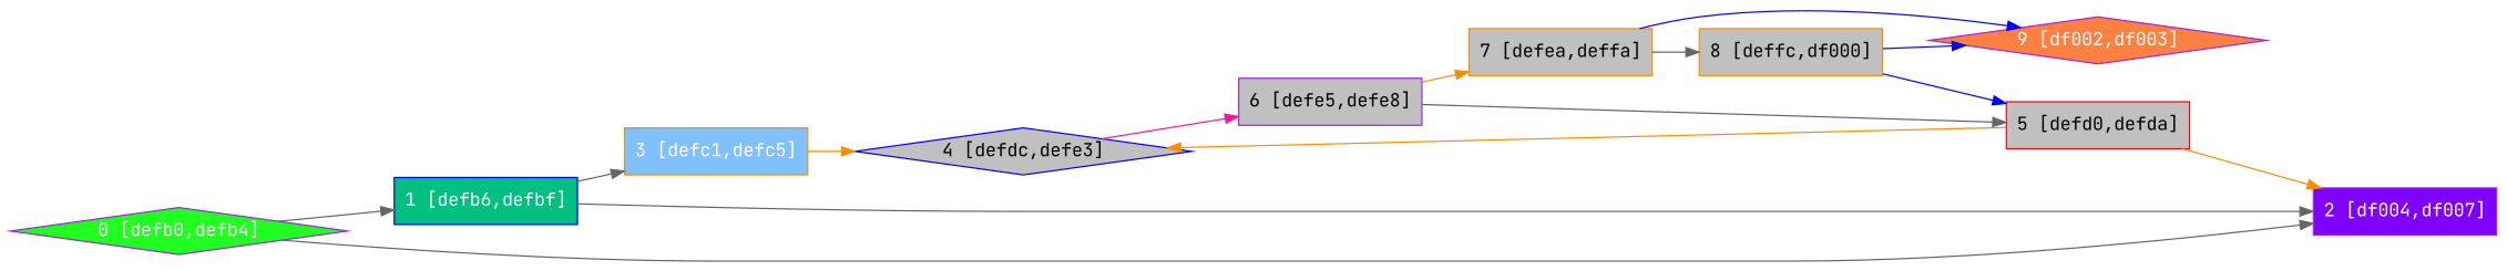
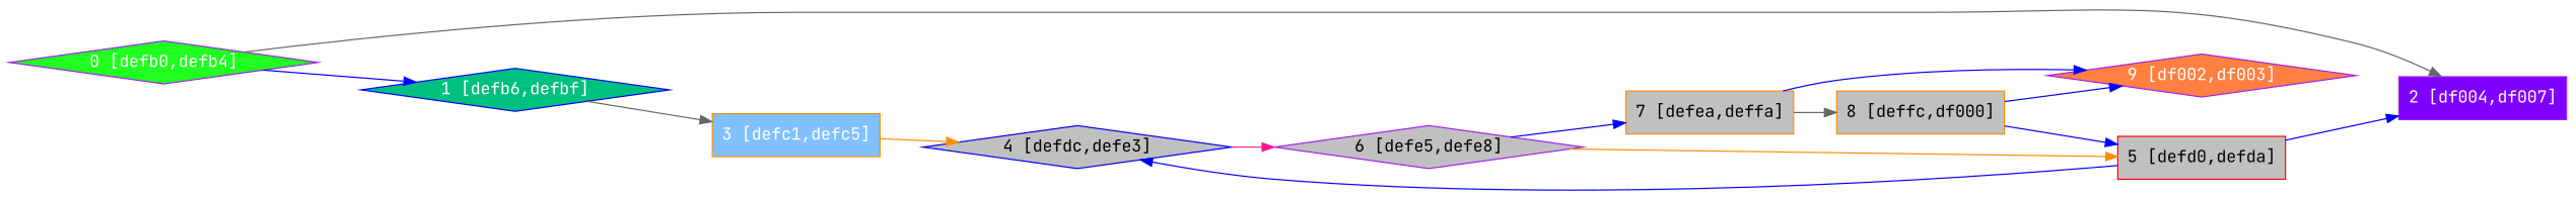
  digraph {
    fontname="JetBrains Mono"
    rankdir=LR
    node [color=purple fillcolor="#C0C0C0" fontcolor="#ffffff" fontname="JetBrains Mono" shape=box style=filled]
    edge [color=gray40 fontname="JetBrains Mono"]
    n1 [fillcolor="#20FF20" label="0 [defb0,defb4]" shape=diamond]
-   n2 [color=blue fillcolor="#00C080" label="1 [defb6,defbf]"]
+   n2 [color=blue fillcolor="#00C080" label="1 [defb6,defbf]" shape=diamond]
    n3 [fillcolor="#8000FF" label="2 [df004,df007]"]
    n4 [color=darkorange fillcolor="#80C0FF" label="3 [defc1,defc5]"]
    n5 [color=blue fontcolor="#000000" label="4 [defdc,defe3]" shape=diamond]
-   n6 [fontcolor="#000000" label="6 [defe5,defe8]"]
+   n6 [fontcolor="#000000" label="6 [defe5,defe8]" shape=diamond]
    n7 [color=red fontcolor="#000000" label="5 [defd0,defda]"]
    n8 [color=darkorange fontcolor="#000000" label="7 [defea,deffa]"]
    n9 [color=darkorange fontcolor="#000000" label="8 [deffc,df000]"]
    n10 [fillcolor="#FF8040" label="9 [df002,df003]" shape=diamond]
-   n1 -> n2
+   n1 -> n2 [color=blue]
    n1 -> n3
-   n2 -> n3
    n2 -> n4
    n4 -> n5 [color=darkorange]
    n5 -> n6 [color=deeppink]
-   n6 -> n7
-   n6 -> n8 [color=darkorange]
-   n7 -> n3 [color=darkorange]
-   n7 -> n5 [color=darkorange]
+   n6 -> n7 [color=darkorange]
+   n6 -> n8 [color=blue]
+   n7 -> n3 [color=blue]
+   n7 -> n5 [color=blue]
    n8 -> n9
    n8 -> n10 [color=blue]
    n9 -> n7 [color=blue]
    n9 -> n10 [color=blue]
  }
